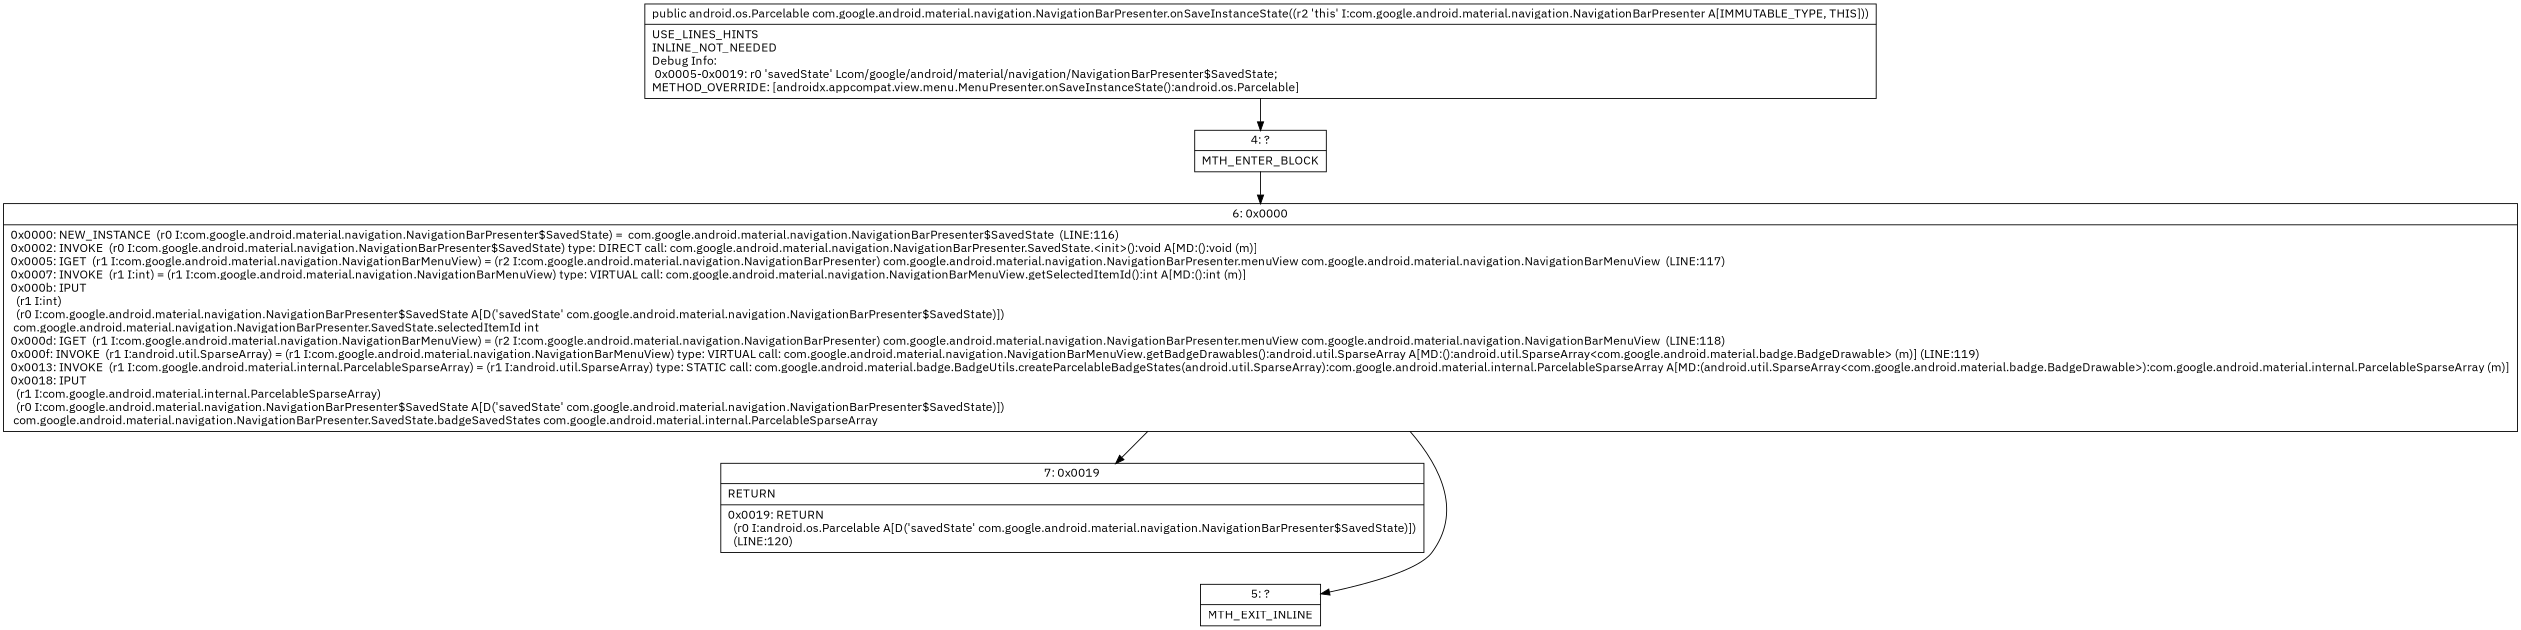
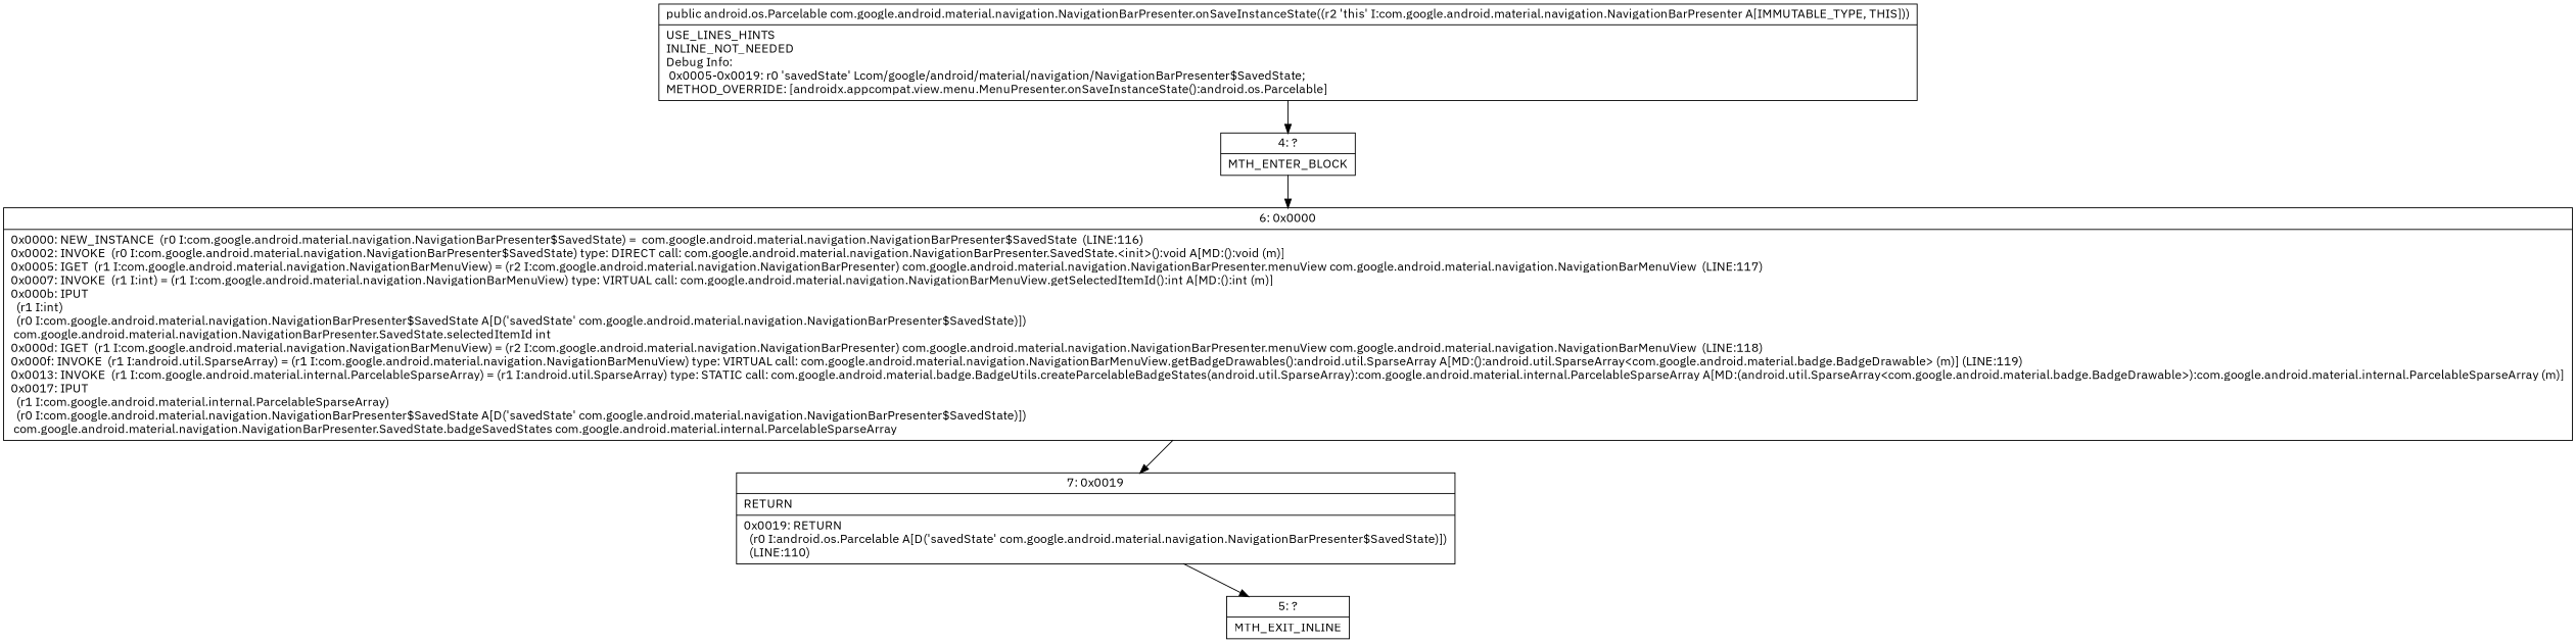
  digraph {
    fontname="IBM Plex Sans"
    node [fontname="IBM Plex Sans" shape=record]
    edge [fontname="IBM Plex Sans"]
    n1 [label="{4\:\ ?|MTH_ENTER_BLOCK\l}"]
-   n2 [label="{6\:\ 0x0000|0x0000: NEW_INSTANCE  (r0 I:com.google.android.material.navigation.NavigationBarPresenter$SavedState) =  com.google.android.material.navigation.NavigationBarPresenter$SavedState  (LINE:116)\l0x0002: INVOKE  (r0 I:com.google.android.material.navigation.NavigationBarPresenter$SavedState) type: DIRECT call: com.google.android.material.navigation.NavigationBarPresenter.SavedState.\<init\>():void A[MD:():void (m)]\l0x0005: IGET  (r1 I:com.google.android.material.navigation.NavigationBarMenuView) = (r2 I:com.google.android.material.navigation.NavigationBarPresenter) com.google.android.material.navigation.NavigationBarPresenter.menuView com.google.android.material.navigation.NavigationBarMenuView  (LINE:117)\l0x0007: INVOKE  (r1 I:int) = (r1 I:com.google.android.material.navigation.NavigationBarMenuView) type: VIRTUAL call: com.google.android.material.navigation.NavigationBarMenuView.getSelectedItemId():int A[MD:():int (m)]\l0x000b: IPUT  \l  (r1 I:int)\l  (r0 I:com.google.android.material.navigation.NavigationBarPresenter$SavedState A[D('savedState' com.google.android.material.navigation.NavigationBarPresenter$SavedState)])\l com.google.android.material.navigation.NavigationBarPresenter.SavedState.selectedItemId int \l0x000d: IGET  (r1 I:com.google.android.material.navigation.NavigationBarMenuView) = (r2 I:com.google.android.material.navigation.NavigationBarPresenter) com.google.android.material.navigation.NavigationBarPresenter.menuView com.google.android.material.navigation.NavigationBarMenuView  (LINE:118)\l0x000f: INVOKE  (r1 I:android.util.SparseArray) = (r1 I:com.google.android.material.navigation.NavigationBarMenuView) type: VIRTUAL call: com.google.android.material.navigation.NavigationBarMenuView.getBadgeDrawables():android.util.SparseArray A[MD:():android.util.SparseArray\<com.google.android.material.badge.BadgeDrawable\> (m)] (LINE:119)\l0x0013: INVOKE  (r1 I:com.google.android.material.internal.ParcelableSparseArray) = (r1 I:android.util.SparseArray) type: STATIC call: com.google.android.material.badge.BadgeUtils.createParcelableBadgeStates(android.util.SparseArray):com.google.android.material.internal.ParcelableSparseArray A[MD:(android.util.SparseArray\<com.google.android.material.badge.BadgeDrawable\>):com.google.android.material.internal.ParcelableSparseArray (m)]\l0x0018: IPUT  \l  (r1 I:com.google.android.material.internal.ParcelableSparseArray)\l  (r0 I:com.google.android.material.navigation.NavigationBarPresenter$SavedState A[D('savedState' com.google.android.material.navigation.NavigationBarPresenter$SavedState)])\l com.google.android.material.navigation.NavigationBarPresenter.SavedState.badgeSavedStates com.google.android.material.internal.ParcelableSparseArray \l}"]
-   n3 [label="{7\:\ 0x0019|RETURN\l|0x0019: RETURN  \l  (r0 I:android.os.Parcelable A[D('savedState' com.google.android.material.navigation.NavigationBarPresenter$SavedState)])\l  (LINE:120)\l}"]
+   n2 [label="{6\:\ 0x0000|0x0000: NEW_INSTANCE  (r0 I:com.google.android.material.navigation.NavigationBarPresenter$SavedState) =  com.google.android.material.navigation.NavigationBarPresenter$SavedState  (LINE:116)\l0x0002: INVOKE  (r0 I:com.google.android.material.navigation.NavigationBarPresenter$SavedState) type: DIRECT call: com.google.android.material.navigation.NavigationBarPresenter.SavedState.\<init\>():void A[MD:():void (m)]\l0x0005: IGET  (r1 I:com.google.android.material.navigation.NavigationBarMenuView) = (r2 I:com.google.android.material.navigation.NavigationBarPresenter) com.google.android.material.navigation.NavigationBarPresenter.menuView com.google.android.material.navigation.NavigationBarMenuView  (LINE:117)\l0x0007: INVOKE  (r1 I:int) = (r1 I:com.google.android.material.navigation.NavigationBarMenuView) type: VIRTUAL call: com.google.android.material.navigation.NavigationBarMenuView.getSelectedItemId():int A[MD:():int (m)]\l0x000b: IPUT  \l  (r1 I:int)\l  (r0 I:com.google.android.material.navigation.NavigationBarPresenter$SavedState A[D('savedState' com.google.android.material.navigation.NavigationBarPresenter$SavedState)])\l com.google.android.material.navigation.NavigationBarPresenter.SavedState.selectedItemId int \l0x000d: IGET  (r1 I:com.google.android.material.navigation.NavigationBarMenuView) = (r2 I:com.google.android.material.navigation.NavigationBarPresenter) com.google.android.material.navigation.NavigationBarPresenter.menuView com.google.android.material.navigation.NavigationBarMenuView  (LINE:118)\l0x000f: INVOKE  (r1 I:android.util.SparseArray) = (r1 I:com.google.android.material.navigation.NavigationBarMenuView) type: VIRTUAL call: com.google.android.material.navigation.NavigationBarMenuView.getBadgeDrawables():android.util.SparseArray A[MD:():android.util.SparseArray\<com.google.android.material.badge.BadgeDrawable\> (m)] (LINE:119)\l0x0013: INVOKE  (r1 I:com.google.android.material.internal.ParcelableSparseArray) = (r1 I:android.util.SparseArray) type: STATIC call: com.google.android.material.badge.BadgeUtils.createParcelableBadgeStates(android.util.SparseArray):com.google.android.material.internal.ParcelableSparseArray A[MD:(android.util.SparseArray\<com.google.android.material.badge.BadgeDrawable\>):com.google.android.material.internal.ParcelableSparseArray (m)]\l0x0017: IPUT  \l  (r1 I:com.google.android.material.internal.ParcelableSparseArray)\l  (r0 I:com.google.android.material.navigation.NavigationBarPresenter$SavedState A[D('savedState' com.google.android.material.navigation.NavigationBarPresenter$SavedState)])\l com.google.android.material.navigation.NavigationBarPresenter.SavedState.badgeSavedStates com.google.android.material.internal.ParcelableSparseArray \l}"]
+   n3 [label="{7\:\ 0x0019|RETURN\l|0x0019: RETURN  \l  (r0 I:android.os.Parcelable A[D('savedState' com.google.android.material.navigation.NavigationBarPresenter$SavedState)])\l  (LINE:110)\l}"]
    n4 [label="{5\:\ ?|MTH_EXIT_INLINE\l}"]
    n5 [label="{public android.os.Parcelable com.google.android.material.navigation.NavigationBarPresenter.onSaveInstanceState((r2 'this' I:com.google.android.material.navigation.NavigationBarPresenter A[IMMUTABLE_TYPE, THIS]))  | USE_LINES_HINTS\lINLINE_NOT_NEEDED\lDebug Info:\l  0x0005\-0x0019: r0 'savedState' Lcom\/google\/android\/material\/navigation\/NavigationBarPresenter$SavedState;\lMETHOD_OVERRIDE: [androidx.appcompat.view.menu.MenuPresenter.onSaveInstanceState():android.os.Parcelable]\l}"]
    n1 -> n2
    n2 -> n3
-   n2 -> n4
+   n3 -> n4
    n5 -> n1
  }
